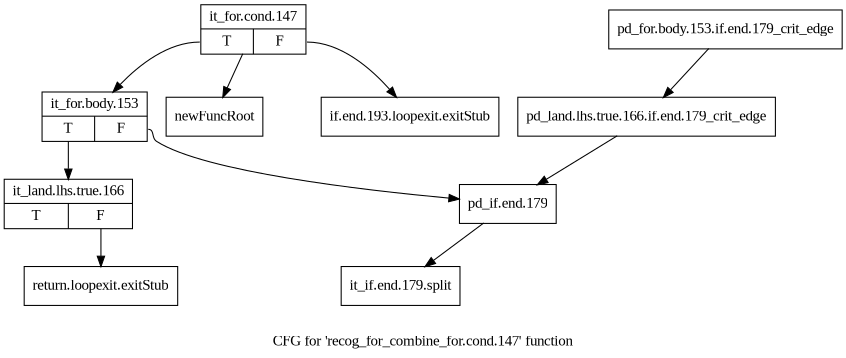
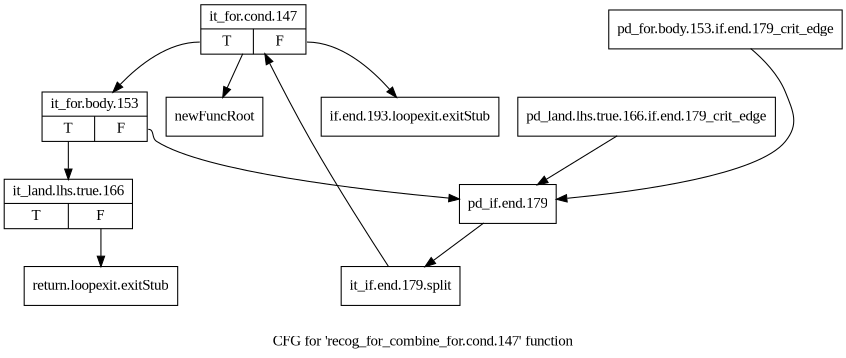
  digraph {
    fontname="Liberation Serif"
    label="CFG for 'recog_for_combine_for.cond.147' function"
    node [fontname="Liberation Serif" shape=record]
    edge [fontname="Liberation Serif"]
    n1 [label="{newFuncRoot}"]
    n2 [label="{it_for.cond.147|{<s0>T|<s1>F}}"]
    n3 [label="{if.end.193.loopexit.exitStub}"]
    n4 [label="{it_for.body.153|{<s0>T|<s1>F}}"]
    n5 [label="{it_land.lhs.true.166|{<s0>T|<s1>F}}"]
    n6 [label="{pd_if.end.179}"]
    n7 [label="{return.loopexit.exitStub}"]
    n8 [label="{pd_for.body.153.if.end.179_crit_edge}"]
    n9 [label="{pd_land.lhs.true.166.if.end.179_crit_edge}"]
    n10 [label="{it_if.end.179.split}"]
    n2 -> n1
    n2 -> n3 [tailport=s1]
    n2 -> n4 [tailport=s0]
    n4 -> n5 [tailport=s0]
    n4 -> n6 [tailport=s1]
    n5 -> n7 [tailport=s1]
    n6 -> n10
-   n8 -> n9
+   n8 -> n6
    n9 -> n6
+   n10 -> n2
  }
